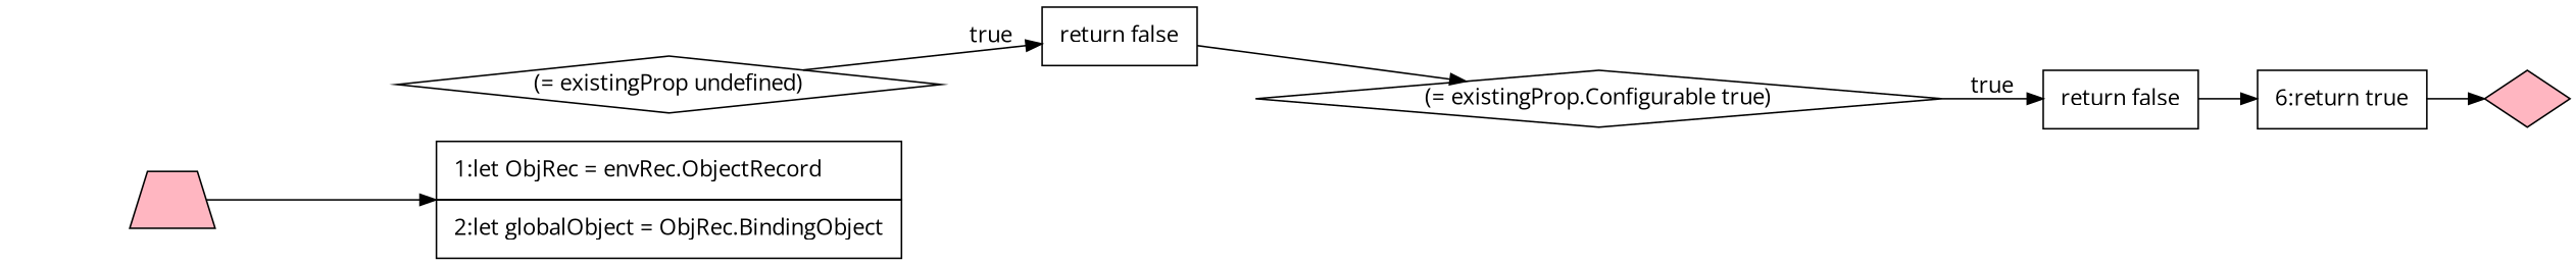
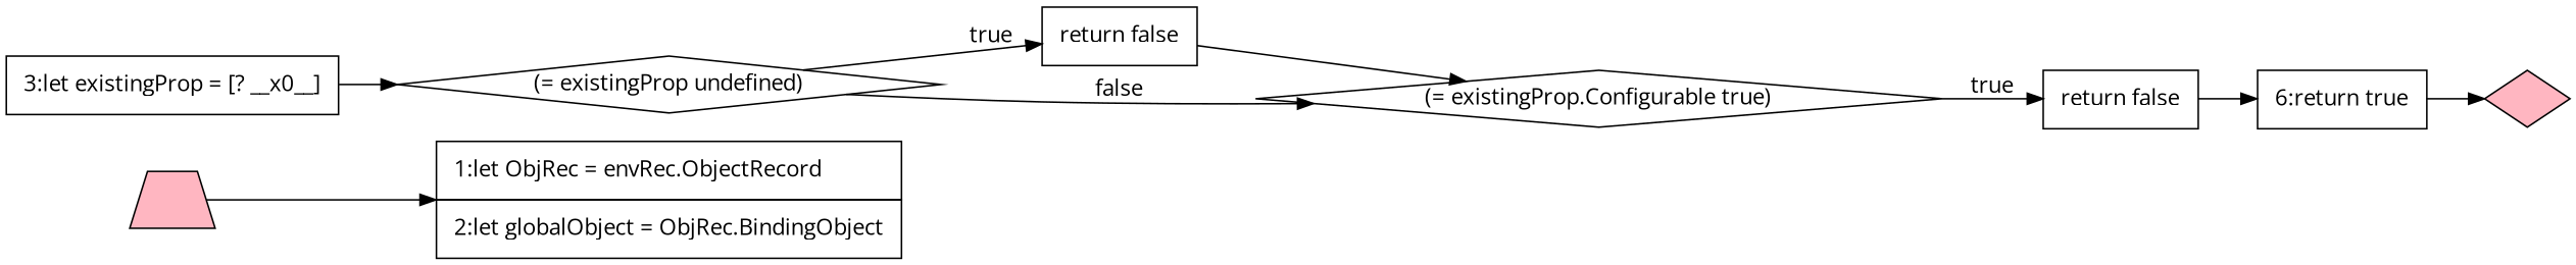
  digraph {
    fontname="Open Sans"
    rankdir=LR
    node [color=black fillcolor=white fontname="Open Sans" shape=none style=filled margin=0]
    edge [color=black fontname="Open Sans"]
    n1 [fillcolor=lightpink label=" " shape=trapezium margin=""]
    n2 [label=<<font color="black">     <table border="0" cellborder="1" cellspacing="0" cellpadding="10">       <tr><td align="left">1:let ObjRec = envRec.ObjectRecord</td></tr>       <tr><td align="left">2:let globalObject = ObjRec.BindingObject</td></tr>     </table>   </font>>]
+   n3 [label=<<font color="black">     <table border="0" cellborder="1" cellspacing="0" cellpadding="10">       <tr><td align="left">3:let existingProp = [? __x0__]</td></tr>     </table>   </font>>]
    n4 [label=<<font color="black">(= existingProp undefined)</font>> shape=diamond margin=""]
    n5 [label=<<font color="black">     <table border="0" cellborder="1" cellspacing="0" cellpadding="10">       <tr><td align="left">return false</td></tr>     </table>   </font>>]
    n6 [label=<<font color="black">(= existingProp.Configurable true)</font>> shape=diamond margin=""]
    n7 [label=<<font color="black">     <table border="0" cellborder="1" cellspacing="0" cellpadding="10">       <tr><td align="left">return false</td></tr>     </table>   </font>>]
    n8 [label=<<font color="black">     <table border="0" cellborder="1" cellspacing="0" cellpadding="10">       <tr><td align="left">6:return true</td></tr>     </table>   </font>>]
    n9 [fillcolor=lightpink label=" " shape=diamond margin=""]
    n1 -> n2
+   n3 -> n4
    n4 -> n5 [label=<<font color="black">true</font>>]
+   n4 -> n6 [label=<<font color="black">false</font>>]
    n5 -> n6
    n6 -> n7 [label=<<font color="black">true</font>>]
    n7 -> n8
    n8 -> n9
  }
